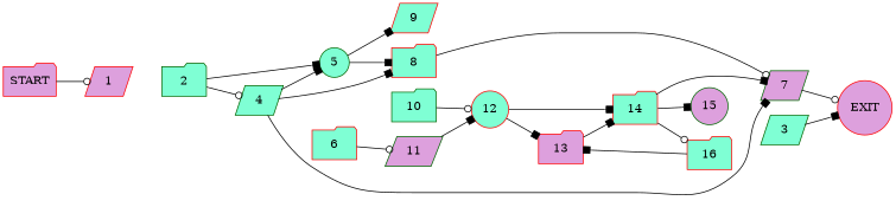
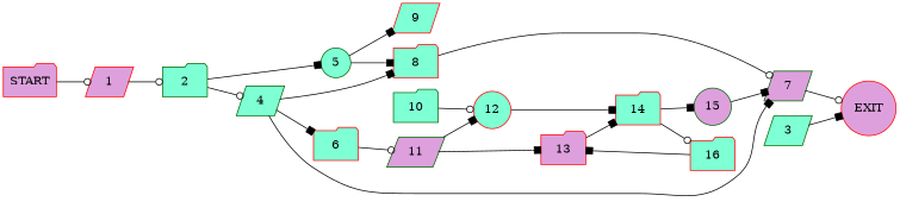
  digraph {
    rankdir=LR
    node [color=red fillcolor=aquamarine shape=folder style=filled]
    edge [arrowhead=box]
    n1 [fillcolor=plum label=START]
    1 [fillcolor=plum shape=parallelogram]
    2 [color=darkgreen]
    n4 [fillcolor=plum label=EXIT shape=circle]
    4 [color=darkgreen shape=parallelogram]
    5 [color=darkgreen shape=circle]
    3 [color=darkgreen shape=parallelogram]
    6
    7 [color=darkgreen fillcolor=plum shape=parallelogram]
    8
    9 [shape=parallelogram]
    11 [color=darkgreen fillcolor=plum shape=parallelogram]
    10 [color=darkgreen]
    12 [shape=circle]
    13 [fillcolor=plum]
    14
    15 [color=darkgreen fillcolor=plum shape=circle]
    16
    n1 -> 1 [arrowhead=odot]
+   1 -> 2 [arrowhead=odot]
    2 -> 4 [arrowhead=odot]
    2 -> 5
-   4 -> 5
+   4 -> 6
    4 -> 7
    4 -> 8
    5 -> 8
    5 -> 9
    3 -> n4
    6 -> 11 [arrowhead=odot]
    7 -> n4 [arrowhead=odot]
    8 -> 7 [arrowhead=odot]
    11 -> 12
    10 -> 12 [arrowhead=odot]
-   12 -> 13
+   11 -> 13
    12 -> 14
    13 -> 14
    14 -> 15
    14 -> 16 [arrowhead=odot]
-   14 -> 7
+   15 -> 7
    16 -> 13
  }
